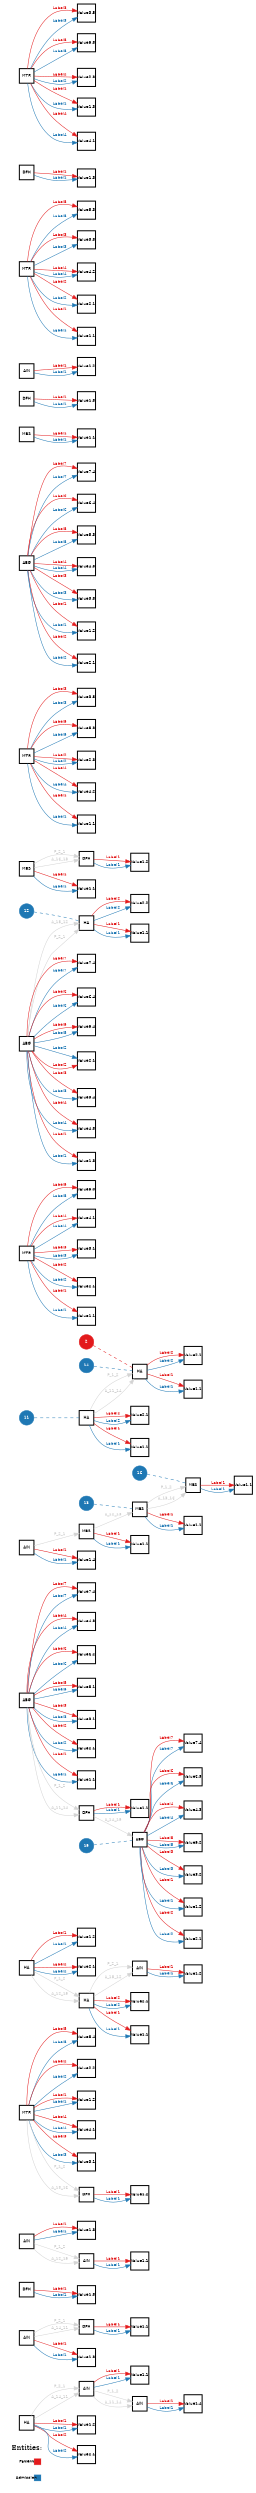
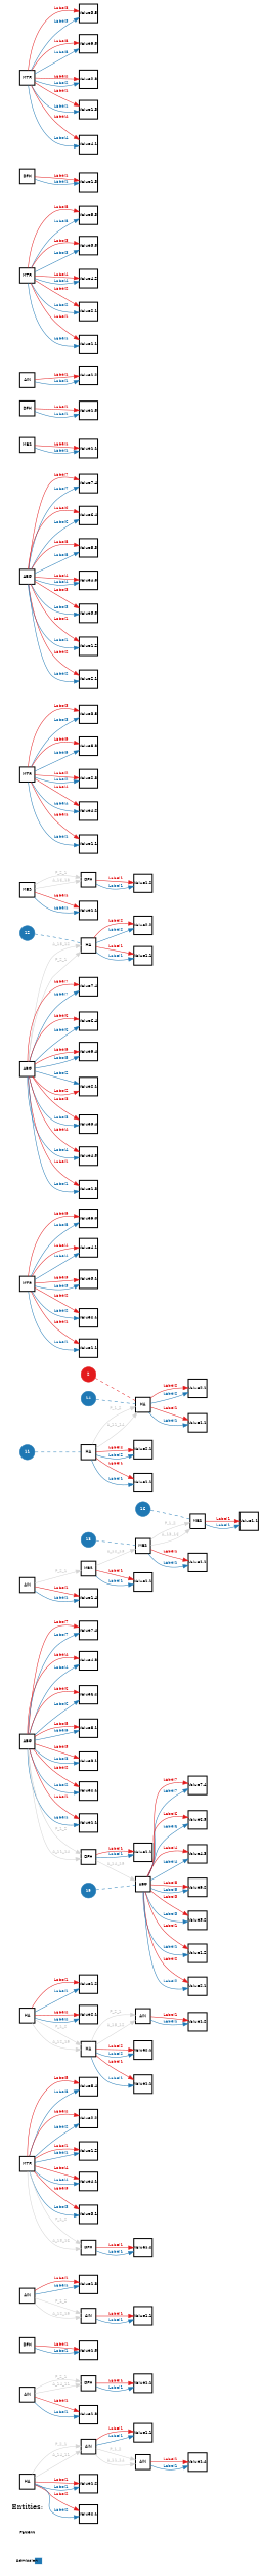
  digraph {
    rankdir=LR
    node [color="#000000" fillcolor="#ffffff" fixedsize=false fontname=Helvetica fontsize=8 margin=0 shape=square style=filled penwidth=2]
    edge [color="#1f78b4" fontcolor="#e31a1c" fontname=Helvetica fontsize=8 penwidth=1]
-   n1 [color="#ffffff" fillcolor="#ffffff:#ffffff:#ffffff:#e31a1c" fixedsize=True fontcolor="#000000" height=0.2 label=Patient shape=rectangle style=striped width=0.8 penwidth=""]
+   n1 [color="#ffffff" fillcolor="#ffffff:#ffffff:#ffffff:#e31a1c" fixedsize=True fontcolor="#000000" height=0.2 label=Patient shape=circle style=striped width=0.8 penwidth=""]
    n2 [color="#ffffff" fillcolor="#ffffff:#ffffff:#ffffff:#1f78b4" fixedsize=True fontcolor="#000000" height=0.2 label=Admission shape=rectangle style=striped width=0.8 penwidth=""]
    n3 [height=0.4 label="Value1.1" width=0.4]
    n4 [height=0.4 label=AIN width=0.4]
    n5 [height=0.4 label=AIN width=0.4]
    n6 [height=0.4 label="Value1.4" width=0.4]
    n7 [height=0.4 label="Value1.1" width=0.4]
    n8 [height=0.4 label=DFH width=0.4]
    n9 [height=0.4 label="Value1.3" width=0.4]
    n10 [height=0.4 label=DFH width=0.4]
    n11 [height=0.4 label="Value1.3" width=0.4]
    n12 [height=0.4 label=AIN width=0.4]
    n13 [height=0.4 label=AIN width=0.4]
    n14 [height=0.4 label="Value1.1" width=0.4]
    n15 [height=0.4 label="Value5.4" width=0.4]
    n16 [height=0.4 label=MTR width=0.4]
    n17 [height=0.4 label="Value2.2" width=0.4]
    n18 [height=0.4 label="Value1.2" width=0.4]
    n19 [height=0.4 label="Value4.1" width=0.4]
    n20 [height=0.4 label="Value3.1" width=0.4]
    n21 [height=0.4 label=DFH width=0.4]
    n22 [height=0.4 label="Value1.2" width=0.4]
    n23 [height=0.4 label="Value1.2" width=0.4]
    n24 [height=0.4 label=HA width=0.4]
    n25 [height=0.4 label="Value2.1" width=0.4]
    n26 [height=0.4 label=HA width=0.4]
    n27 [height=0.4 label=AIN width=0.4]
    n28 [height=0.4 label="Value2.1" width=0.4]
    n29 [height=0.4 label="Value1.1" width=0.4]
    n30 [height=0.4 label="Value7.4" width=0.4]
    n31 [height=0.4 label=ABG width=0.4]
    n32 [height=0.4 label="Value4.3" width=0.4]
    n33 [height=0.4 label="Value6.2" width=0.4]
    n34 [height=0.4 label="Value5.1" width=0.4]
    n35 [height=0.4 label="Value3.1" width=0.4]
    n36 [height=0.4 label="Value2.1" width=0.4]
    n37 [height=0.4 label="Value1.1" width=0.4]
    n38 [height=0.4 label=DFH width=0.4]
    n39 [height=0.4 label="Value1.1" width=0.4]
    n40 [height=0.4 label=ABG width=0.4]
    n41 [height=0.4 label="Value1.1" width=0.4]
    n42 [height=0.4 label=MBS width=0.4]
    n43 [height=0.4 label=MBS width=0.4]
    n44 [height=0.4 label="Value1.1" width=0.4]
    n45 [height=0.4 label=MBS width=0.4]
    n46 [height=0.4 label="Value1.1" width=0.4]
    n47 [height=0.4 label="Value2.1" width=0.4]
    n48 [height=0.4 label=HA width=0.4]
    n49 [height=0.4 label="Value1.1" width=0.4]
    n50 [height=0.4 label=HA width=0.4]
    n51 [height=0.4 label="Value2.1" width=0.4]
    n52 [height=0.4 label="Value1.1" width=0.4]
    n53 [height=0.4 label="Value1.2" width=0.4]
    n54 [height=0.4 label="Value5.0" width=0.4]
    n55 [height=0.4 label=MTR width=0.4]
    n56 [height=0.4 label="Value4.1" width=0.4]
    n57 [height=0.4 label="Value3.1" width=0.4]
    n58 [height=0.4 label="Value2.1" width=0.4]
    n59 [height=0.4 label="Value1.1" width=0.4]
    n60 [height=0.4 label="Value2.2" width=0.4]
    n61 [height=0.4 label=HA width=0.4]
    n62 [height=0.4 label="Value1.1" width=0.4]
    n63 [height=0.4 label="Value1.2" width=0.4]
    n64 [height=0.4 label=DFH width=0.4]
    n65 [height=0.4 label="Value1.1" width=0.4]
    n66 [height=0.4 label=MBS width=0.4]
    n67 [height=0.4 label="Value1.3" width=0.4]
    n68 [height=0.4 label=AIN width=0.4]
    n69 [height=0.4 label="Value7.4" width=0.4]
    n70 [height=0.4 label=ABG width=0.4]
    n71 [height=0.4 label="Value6.4" width=0.4]
    n72 [height=0.4 label="Value5.4" width=0.4]
    n73 [height=0.4 label="Value3.4" width=0.4]
    n74 [height=0.4 label="Value4.3" width=0.4]
    n75 [height=0.4 label="Value1.3" width=0.4]
    n76 [height=0.4 label="Value2.1" width=0.4]
    n77 [height=0.4 label="Value3.5" width=0.4]
    n78 [height=0.4 label=MTR width=0.4]
    n79 [height=0.4 label="Value5.3" width=0.4]
    n80 [height=0.4 label="Value2.3" width=0.4]
    n81 [height=0.4 label="Value4.2" width=0.4]
    n82 [height=0.4 label="Value1.1" width=0.4]
    n83 [height=0.4 label="Value7.4" width=0.4]
    n84 [height=0.4 label=ABG width=0.4]
    n85 [height=0.4 label="Value6.4" width=0.4]
    n86 [height=0.4 label="Value5.3" width=0.4]
    n87 [height=0.4 label="Value4.3" width=0.4]
    n88 [height=0.4 label="Value3.3" width=0.4]
    n89 [height=0.4 label="Value1.2" width=0.4]
    n90 [height=0.4 label="Value2.1" width=0.4]
    n91 [height=0.4 label="Value1.1" width=0.4]
    n92 [height=0.4 label=MBS width=0.4]
    n93 [height=0.4 label="Value7.4" width=0.4]
    n94 [height=0.4 label="Value6.3" width=0.4]
    n95 [height=0.4 label="Value4.3" width=0.4]
    n96 [height=0.4 label="Value5.2" width=0.4]
    n97 [height=0.4 label="Value3.2" width=0.4]
    n98 [height=0.4 label="Value1.2" width=0.4]
    n99 [height=0.4 label="Value2.1" width=0.4]
    n100 [height=0.4 label="Value1.4" width=0.4]
    n101 [height=0.4 label=AIN width=0.4]
    n102 [height=0.4 label="Value1.3" width=0.4]
    n103 [height=0.4 label=DFH width=0.4]
    n104 [height=0.4 label="Value1.2" width=0.4]
    n105 [height=0.4 label=AIN width=0.4]
    n106 [height=0.4 label="Value5.3" width=0.4]
    n107 [height=0.4 label=MTR width=0.4]
    n108 [height=0.4 label="Value3.3" width=0.4]
    n109 [height=0.4 label="Value4.2" width=0.4]
    n110 [height=0.4 label="Value2.1" width=0.4]
    n111 [height=0.4 label="Value1.1" width=0.4]
    n112 [height=0.4 label="Value1.3" width=0.4]
    n113 [height=0.4 label=DFH width=0.4]
    n114 [height=0.4 label="Value3.5" width=0.4]
    n115 [height=0.4 label=MTR width=0.4]
    n116 [height=0.4 label="Value5.3" width=0.4]
    n117 [height=0.4 label="Value2.3" width=0.4]
    n118 [height=0.4 label="Value1.3" width=0.4]
    n119 [height=0.4 label="Value4.1" width=0.4]
    n120 [height=0.4 label="Value1.2" width=0.4]
    n121 [height=0.4 label=HA width=0.4]
    n122 [height=0.4 label="Value2.1" width=0.4]
    n123 [color="#e31a1c" fillcolor="#e31a1c" fontcolor="#ffffff" height=0.4 label=2 shape=circle width=0.4 penwidth=""]
    n124 [color="#1f78b4" fillcolor="#1f78b4" fontcolor="#ffffff" height=0.4 label=11 shape=circle width=0.4 penwidth=""]
    n125 [color="#1f78b4" fillcolor="#1f78b4" fontcolor="#ffffff" height=0.4 label=12 shape=circle width=0.4 penwidth=""]
    n126 [color="#1f78b4" fillcolor="#1f78b4" fontcolor="#ffffff" height=0.4 label=13 shape=circle width=0.4 penwidth=""]
    n127 [color="#1f78b4" fillcolor="#1f78b4" fontcolor="#ffffff" height=0.4 label=14 shape=circle width=0.4 penwidth=""]
    n128 [color="#1f78b4" fillcolor="#1f78b4" fontcolor="#ffffff" height=0.4 label=15 shape=circle width=0.4 penwidth=""]
    n129 [color="#1f78b4" fillcolor="#1f78b4" fontcolor="#ffffff" height=0.4 label=16 shape=circle width=0.4 penwidth=""]
    subgraph cluster_1 {
      color="#ffffff"
      label="\nEntities:"
      style=filled
      n1
      n2
    }
    n4 -> n3 [color="#e31a1c" label=Label1]
    n4 -> n3 [fontcolor="#1f78b4" label=Label1]
    n4 -> n5 [color=lightgray fontcolor=lightgray label=P_1_2]
    n4 -> n5 [color=lightgray fontcolor=lightgray label=A_11_14]
    n5 -> n6 [color="#e31a1c" label=Label1]
    n5 -> n6 [fontcolor="#1f78b4" label=Label1]
    n8 -> n7 [color="#e31a1c" label=Label1]
    n8 -> n7 [fontcolor="#1f78b4" label=Label1]
    n10 -> n9 [color="#e31a1c" label=Label1]
    n10 -> n9 [fontcolor="#1f78b4" label=Label1]
    n12 -> n11 [color="#e31a1c" label=Label1]
    n12 -> n11 [fontcolor="#1f78b4" label=Label1]
    n12 -> n13 [color=lightgray fontcolor=lightgray label=P_1_2]
    n12 -> n13 [color=lightgray fontcolor=lightgray label=A_12_15]
    n13 -> n14 [color="#e31a1c" label=Label1]
    n13 -> n14 [fontcolor="#1f78b4" label=Label1]
    n16 -> n15 [color="#e31a1c" label=Label5]
    n16 -> n15 [fontcolor="#1f78b4" label=Label5]
    n16 -> n17 [color="#e31a1c" label=Label2]
    n16 -> n17 [fontcolor="#1f78b4" label=Label2]
    n16 -> n18 [color="#e31a1c" label=Label1]
    n16 -> n18 [fontcolor="#1f78b4" label=Label1]
    n16 -> n19 [color="#e31a1c" label=Label4]
    n16 -> n19 [fontcolor="#1f78b4" label=Label4]
    n16 -> n20 [color="#e31a1c" label=Label3]
    n16 -> n20 [fontcolor="#1f78b4" label=Label3]
    n16 -> n21 [color=lightgray fontcolor=lightgray label=P_1_2]
    n16 -> n21 [color=lightgray fontcolor=lightgray label=A_13_16]
    n21 -> n22 [color="#e31a1c" label=Label1]
    n21 -> n22 [fontcolor="#1f78b4" label=Label1]
    n24 -> n23 [color="#e31a1c" label=Label1]
    n24 -> n23 [fontcolor="#1f78b4" label=Label1]
    n24 -> n25 [color="#e31a1c" label=Label2]
    n24 -> n25 [fontcolor="#1f78b4" label=Label2]
    n24 -> n26 [color=lightgray fontcolor=lightgray label=P_1_2]
    n24 -> n26 [color=lightgray fontcolor=lightgray label=A_12_15]
    n26 -> n27 [color=lightgray fontcolor=lightgray label=P_2_1]
    n26 -> n27 [color=lightgray fontcolor=lightgray label=A_15_12]
    n26 -> n28 [color="#e31a1c" label=Label2]
    n26 -> n28 [fontcolor="#1f78b4" label=Label2]
    n26 -> n29 [color="#e31a1c" label=Label1]
    n26 -> n29 [fontcolor="#1f78b4" label=Label1]
    n27 -> n53 [color="#e31a1c" label=Label1]
    n27 -> n53 [fontcolor="#1f78b4" label=Label1]
    n31 -> n30 [color="#e31a1c" label=Label7]
    n31 -> n30 [fontcolor="#1f78b4" label=Label7]
    n31 -> n32 [color="#e31a1c" label=Label4]
    n31 -> n32 [fontcolor="#1f78b4" label=Label4]
    n31 -> n33 [color="#e31a1c" label=Label6]
    n31 -> n33 [fontcolor="#1f78b4" label=Label6]
    n31 -> n34 [color="#e31a1c" label=Label5]
    n31 -> n34 [fontcolor="#1f78b4" label=Label5]
    n31 -> n35 [color="#e31a1c" label=Label3]
    n31 -> n35 [fontcolor="#1f78b4" label=Label3]
    n31 -> n36 [color="#e31a1c" label=Label2]
    n31 -> n36 [fontcolor="#1f78b4" label=Label2]
    n31 -> n37 [color="#e31a1c" label=Label1]
    n31 -> n37 [fontcolor="#1f78b4" label=Label1]
    n31 -> n38 [color=lightgray fontcolor=lightgray label=P_1_2]
    n31 -> n38 [color=lightgray fontcolor=lightgray label=A_11_14]
    n38 -> n39 [color="#e31a1c" label=Label1]
    n38 -> n39 [fontcolor="#1f78b4" label=Label1]
    n38 -> n40 [color=lightgray fontcolor=lightgray label=A_14_15]
    n40 -> n93 [color="#e31a1c" label=Label7]
    n40 -> n93 [fontcolor="#1f78b4" label=Label7]
    n40 -> n94 [color="#e31a1c" label=Label6]
    n40 -> n94 [fontcolor="#1f78b4" label=Label6]
    n40 -> n95 [color="#e31a1c" label=Label4]
    n40 -> n95 [fontcolor="#1f78b4" label=Label4]
    n40 -> n96 [color="#e31a1c" label=Label5]
    n40 -> n96 [fontcolor="#1f78b4" label=Label5]
    n40 -> n97 [color="#e31a1c" label=Label3]
    n40 -> n97 [fontcolor="#1f78b4" label=Label3]
    n40 -> n98 [color="#e31a1c" label=Label1]
    n40 -> n98 [fontcolor="#1f78b4" label=Label1]
    n40 -> n99 [color="#e31a1c" label=Label2]
    n40 -> n99 [fontcolor="#1f78b4" label=Label2]
    n42 -> n41 [color="#e31a1c" label=Label1]
    n42 -> n41 [fontcolor="#1f78b4" label=Label1]
    n42 -> n43 [color=lightgray fontcolor=lightgray label=A_12_13]
    n43 -> n44 [color="#e31a1c" label=Label1]
    n43 -> n44 [fontcolor="#1f78b4" label=Label1]
    n43 -> n45 [color=lightgray fontcolor=lightgray label=P_1_2]
    n43 -> n45 [color=lightgray fontcolor=lightgray label=A_13_16]
    n45 -> n46 [color="#e31a1c" label=Label1]
    n45 -> n46 [fontcolor="#1f78b4" label=Label1]
    n48 -> n47 [color="#e31a1c" label=Label2]
    n48 -> n47 [fontcolor="#1f78b4" label=Label2]
    n48 -> n49 [color="#e31a1c" label=Label1]
    n48 -> n49 [fontcolor="#1f78b4" label=Label1]
    n48 -> n50 [color=lightgray fontcolor=lightgray label=P_1_2]
    n48 -> n50 [color=lightgray fontcolor=lightgray label=A_11_14]
    n50 -> n51 [color="#e31a1c" label=Label2]
    n50 -> n51 [fontcolor="#1f78b4" label=Label2]
    n50 -> n52 [color="#e31a1c" label=Label1]
    n50 -> n52 [fontcolor="#1f78b4" label=Label1]
    n55 -> n54 [color="#e31a1c" label=Label5]
    n55 -> n54 [fontcolor="#1f78b4" label=Label5]
    n55 -> n56 [color="#e31a1c" label=Label4]
    n55 -> n56 [fontcolor="#1f78b4" label=Label4]
    n55 -> n57 [color="#e31a1c" label=Label3]
    n55 -> n57 [fontcolor="#1f78b4" label=Label3]
    n55 -> n58 [color="#e31a1c" label=Label2]
    n55 -> n58 [fontcolor="#1f78b4" label=Label2]
    n55 -> n59 [color="#e31a1c" label=Label1]
    n55 -> n59 [fontcolor="#1f78b4" label=Label1]
    n61 -> n60 [color="#e31a1c" label=Label2]
    n61 -> n60 [fontcolor="#1f78b4" label=Label2]
    n61 -> n62 [color="#e31a1c" label=Label1]
    n61 -> n62 [fontcolor="#1f78b4" label=Label1]
    n64 -> n63 [color="#e31a1c" label=Label1]
    n64 -> n63 [fontcolor="#1f78b4" label=Label1]
    n66 -> n64 [color=lightgray fontcolor=lightgray label=P_2_1]
    n66 -> n64 [color=lightgray fontcolor=lightgray label=A_16_13]
    n66 -> n65 [color="#e31a1c" label=Label1]
    n66 -> n65 [fontcolor="#1f78b4" label=Label1]
    n68 -> n8 [color=lightgray fontcolor=lightgray label=P_2_1]
    n68 -> n8 [color=lightgray fontcolor=lightgray label=A_14_11]
    n68 -> n67 [color="#e31a1c" label=Label1]
    n68 -> n67 [fontcolor="#1f78b4" label=Label1]
    n70 -> n61 [color=lightgray fontcolor=lightgray label=P_2_1]
    n70 -> n61 [color=lightgray fontcolor=lightgray label=A_15_12]
    n70 -> n69 [color="#e31a1c" label=Label7]
    n70 -> n69 [fontcolor="#1f78b4" label=Label7]
    n70 -> n71 [color="#e31a1c" label=Label6]
    n70 -> n71 [fontcolor="#1f78b4" label=Label6]
    n70 -> n72 [color="#e31a1c" label=Label5]
    n70 -> n72 [fontcolor="#1f78b4" label=Label5]
    n70 -> n73 [color="#e31a1c" label=Label3]
    n70 -> n73 [fontcolor="#1f78b4" label=Label3]
    n70 -> n74 [color="#e31a1c" label=Label4]
    n70 -> n74 [fontcolor="#1f78b4" label=Label4]
    n70 -> n75 [color="#e31a1c" label=Label1]
    n70 -> n75 [fontcolor="#1f78b4" label=Label1]
    n70 -> n76 [color="#e31a1c" label=Label2]
    n70 -> n76 [fontcolor="#1f78b4" label=Label2]
    n78 -> n77 [color="#e31a1c" label=Label3]
    n78 -> n77 [fontcolor="#1f78b4" label=Label3]
    n78 -> n79 [color="#e31a1c" label=Label5]
    n78 -> n79 [fontcolor="#1f78b4" label=Label5]
    n78 -> n80 [color="#e31a1c" label=Label2]
    n78 -> n80 [fontcolor="#1f78b4" label=Label2]
    n78 -> n81 [color="#e31a1c" label=Label4]
    n78 -> n81 [fontcolor="#1f78b4" label=Label4]
    n78 -> n82 [color="#e31a1c" label=Label1]
    n78 -> n82 [fontcolor="#1f78b4" label=Label1]
    n84 -> n83 [color="#e31a1c" label=Label7]
    n84 -> n83 [fontcolor="#1f78b4" label=Label7]
    n84 -> n85 [color="#e31a1c" label=Label6]
    n84 -> n85 [fontcolor="#1f78b4" label=Label6]
    n84 -> n86 [color="#e31a1c" label=Label5]
    n84 -> n86 [fontcolor="#1f78b4" label=Label5]
    n84 -> n87 [color="#e31a1c" label=Label4]
    n84 -> n87 [fontcolor="#1f78b4" label=Label4]
    n84 -> n88 [color="#e31a1c" label=Label3]
    n84 -> n88 [fontcolor="#1f78b4" label=Label3]
    n84 -> n89 [color="#e31a1c" label=Label1]
    n84 -> n89 [fontcolor="#1f78b4" label=Label1]
    n84 -> n90 [color="#e31a1c" label=Label2]
    n84 -> n90 [fontcolor="#1f78b4" label=Label2]
    n92 -> n91 [color="#e31a1c" label=Label1]
    n92 -> n91 [fontcolor="#1f78b4" label=Label1]
    n101 -> n42 [color=lightgray fontcolor=lightgray label=P_2_1]
    n101 -> n100 [color="#e31a1c" label=Label1]
    n101 -> n100 [fontcolor="#1f78b4" label=Label1]
    n103 -> n102 [color="#e31a1c" label=Label1]
    n103 -> n102 [fontcolor="#1f78b4" label=Label1]
    n105 -> n104 [color="#e31a1c" label=Label1]
    n105 -> n104 [fontcolor="#1f78b4" label=Label1]
    n107 -> n106 [color="#e31a1c" label=Label5]
    n107 -> n106 [fontcolor="#1f78b4" label=Label5]
    n107 -> n108 [color="#e31a1c" label=Label3]
    n107 -> n108 [fontcolor="#1f78b4" label=Label3]
    n107 -> n109 [color="#e31a1c" label=Label4]
    n107 -> n109 [fontcolor="#1f78b4" label=Label4]
    n107 -> n110 [color="#e31a1c" label=Label2]
    n107 -> n110 [fontcolor="#1f78b4" label=Label2]
    n107 -> n111 [color="#e31a1c" label=Label1]
    n107 -> n111 [fontcolor="#1f78b4" label=Label1]
    n113 -> n112 [color="#e31a1c" label=Label1]
    n113 -> n112 [fontcolor="#1f78b4" label=Label1]
    n115 -> n114 [color="#e31a1c" label=Label3]
    n115 -> n114 [fontcolor="#1f78b4" label=Label3]
    n115 -> n116 [color="#e31a1c" label=Label5]
    n115 -> n116 [fontcolor="#1f78b4" label=Label5]
    n115 -> n117 [color="#e31a1c" label=Label2]
    n115 -> n117 [fontcolor="#1f78b4" label=Label2]
    n115 -> n118 [color="#e31a1c" label=Label1]
    n115 -> n118 [fontcolor="#1f78b4" label=Label1]
    n115 -> n119 [color="#e31a1c" label=Label4]
    n115 -> n119 [fontcolor="#1f78b4" label=Label4]
    n121 -> n4 [color=lightgray fontcolor=lightgray label=P_2_1]
    n121 -> n4 [color=lightgray fontcolor=lightgray label=A_14_11]
    n121 -> n120 [color="#e31a1c" label=Label1]
    n121 -> n120 [fontcolor="#1f78b4" label=Label1]
    n121 -> n122 [color="#e31a1c" label=Label2]
    n121 -> n122 [fontcolor="#1f78b4" label=Label2]
    n123 -> n50 [arrowhead=none color="#e31a1c" style=dashed fontcolor="" fontname="" fontsize="" penwidth=""]
    n124 -> n48 [arrowhead=none style=dashed fontcolor="" fontname="" fontsize="" penwidth=""]
    n125 -> n61 [arrowhead=none style=dashed fontcolor="" fontname="" fontsize="" penwidth=""]
    n126 -> n43 [arrowhead=none style=dashed fontcolor="" fontname="" fontsize="" penwidth=""]
    n127 -> n50 [arrowhead=none style=dashed fontcolor="" fontname="" fontsize="" penwidth=""]
    n128 -> n40 [arrowhead=none style=dashed fontcolor="" fontname="" fontsize="" penwidth=""]
    n129 -> n45 [arrowhead=none style=dashed fontcolor="" fontname="" fontsize="" penwidth=""]
  }
